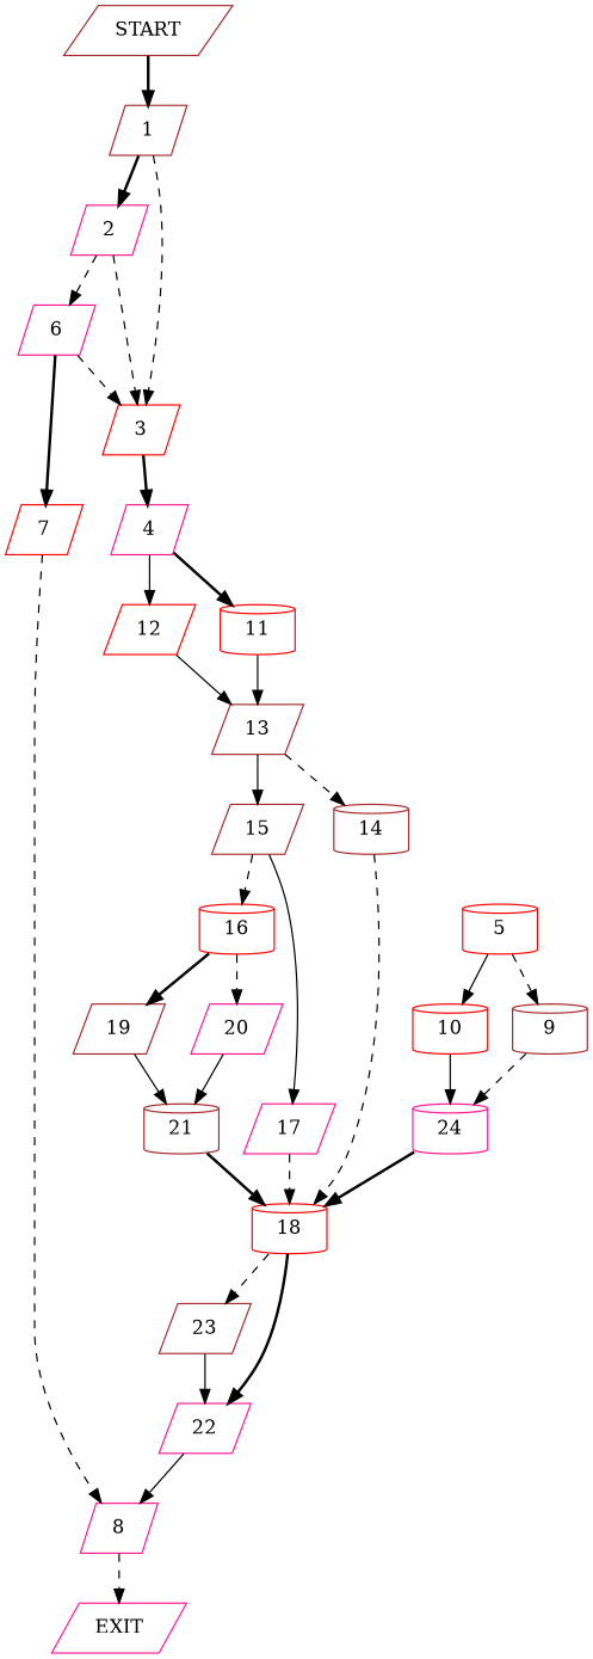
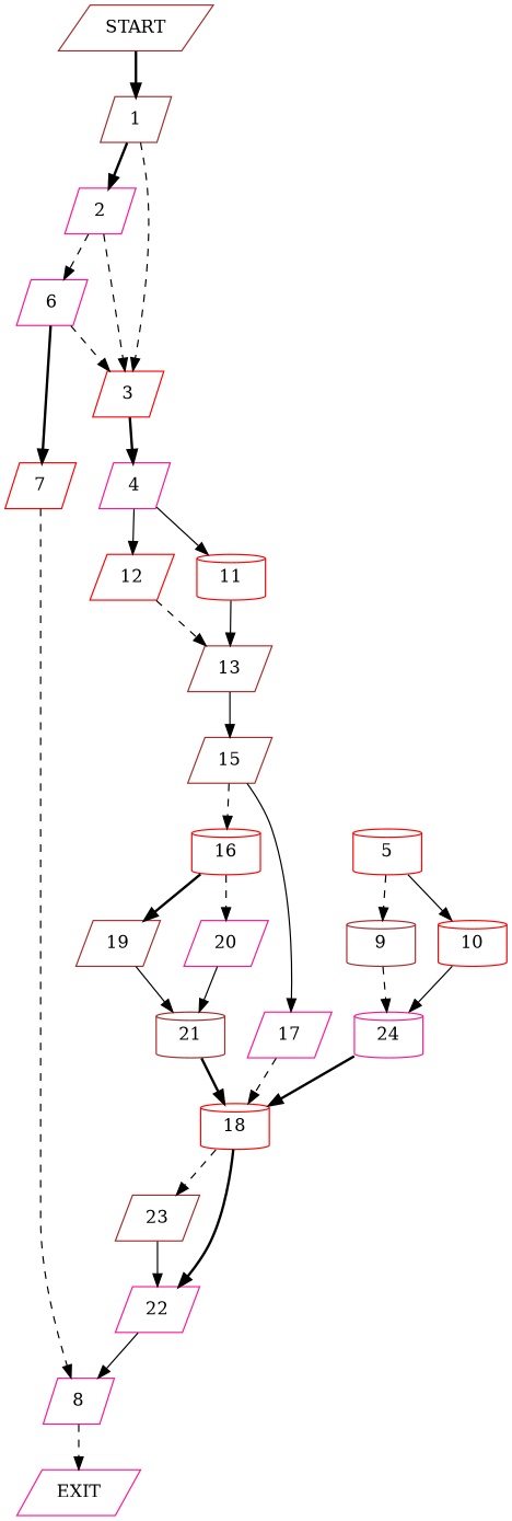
  digraph {
    node [color=brown shape=parallelogram]
    edge [style=dashed]
    n1 [label=START]
    1
    2 [color=deeppink]
    3 [color=red]
    n5 [color=deeppink label=EXIT]
    6 [color=deeppink]
    4 [color=deeppink]
    7 [color=red]
    11 [color=red shape=cylinder]
    12 [color=red]
    5 [color=red shape=cylinder]
    9 [shape=cylinder]
    10 [color=red shape=cylinder]
    13
    24 [color=deeppink shape=cylinder]
    8 [color=deeppink]
    18 [color=red shape=cylinder]
-   14 [shape=cylinder]
    15
    16 [color=red shape=cylinder]
    17 [color=deeppink]
    22 [color=deeppink]
    23
    19
    20 [color=deeppink]
    21 [shape=cylinder]
    n1 -> 1 [style=bold]
    1 -> 2 [style=bold]
    1 -> 3
    2 -> 3
    2 -> 6
    3 -> 4 [style=bold]
    6 -> 3
    6 -> 7 [style=bold]
-   4 -> 11 [style=bold]
+   4 -> 11 [style=solid]
    4 -> 12 [style=solid]
    7 -> 8
    11 -> 13 [style=solid]
-   12 -> 13 [style=solid]
+   12 -> 13
    5 -> 9
    5 -> 10 [style=solid]
    9 -> 24
    10 -> 24 [style=solid]
-   13 -> 14
    13 -> 15 [style=solid]
    24 -> 18 [style=bold]
    8 -> n5
    18 -> 22 [style=bold]
    18 -> 23
-   14 -> 18
    15 -> 16
    15 -> 17 [style=solid]
    16 -> 19 [style=bold]
    16 -> 20
    17 -> 18
    22 -> 8 [style=solid]
    23 -> 22 [style=solid]
    19 -> 21 [style=solid]
    20 -> 21 [style=solid]
    21 -> 18 [style=bold]
  }
